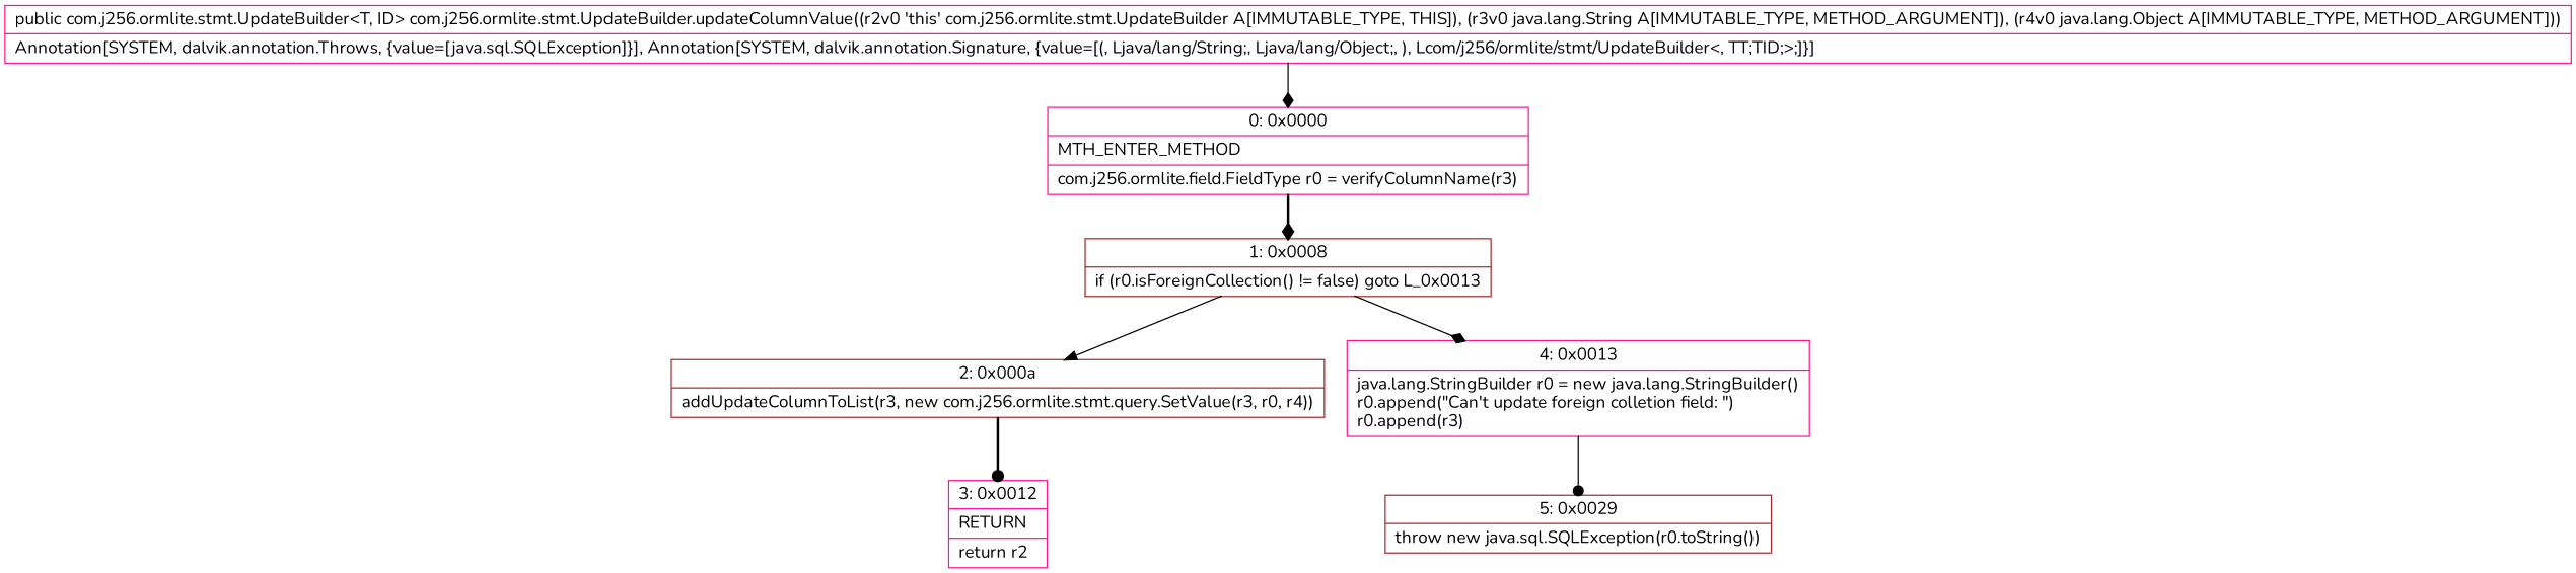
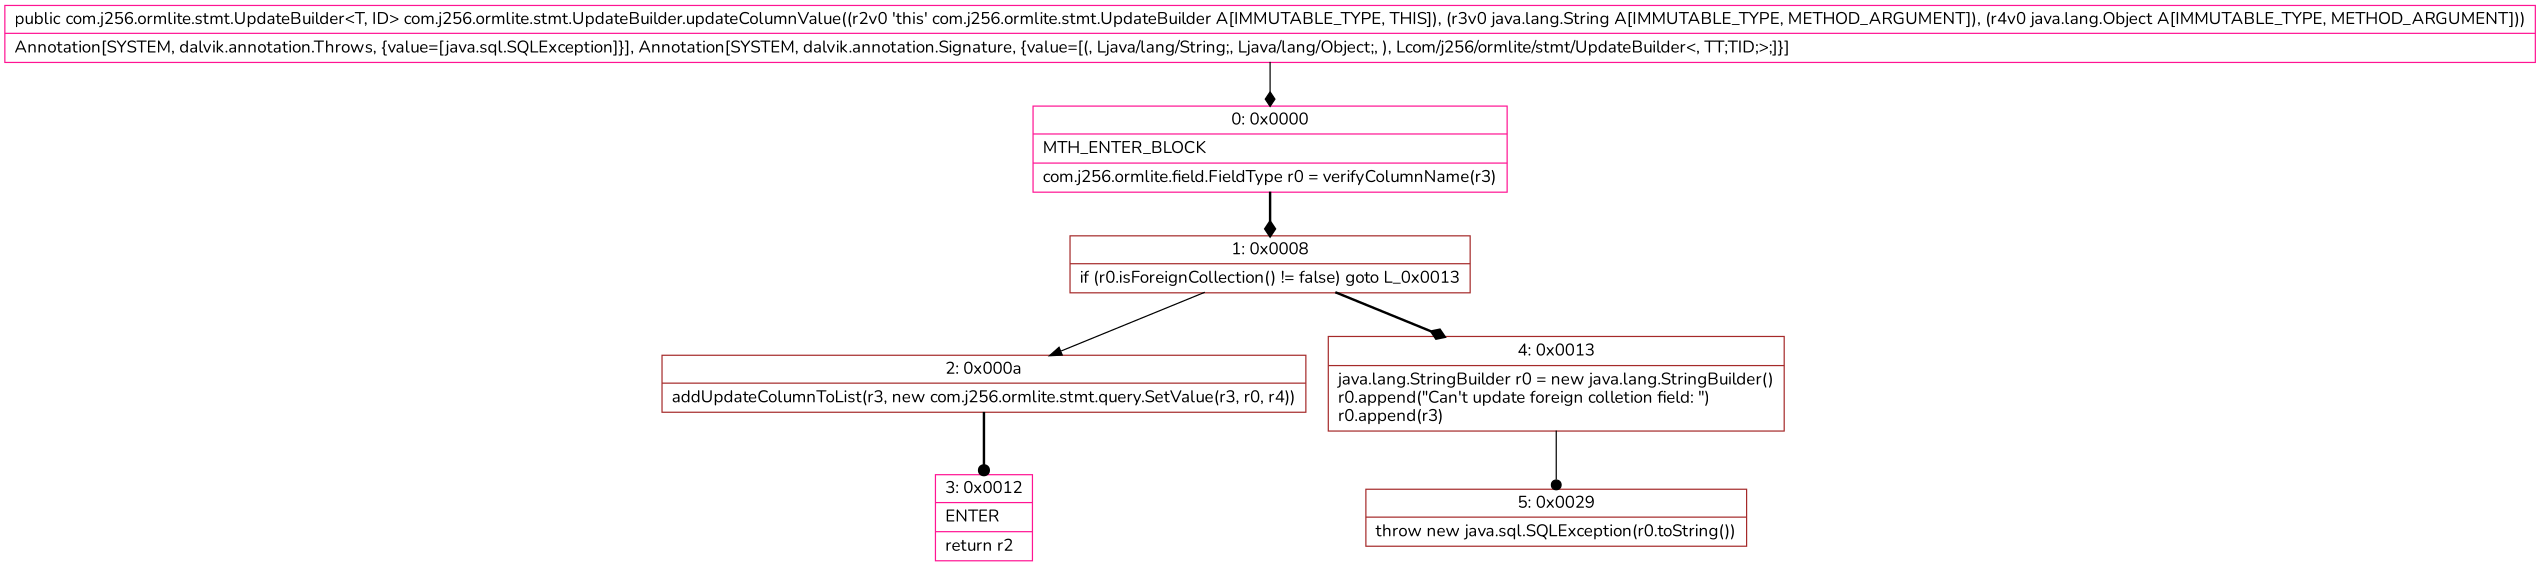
  digraph {
    fontname=Nunito
    node [color=deeppink fontname=Nunito shape=record]
    edge [arrowhead=diamond fontname=Nunito style=bold]
-   n1 [label="{0\:\ 0x0000|MTH_ENTER_METHOD\l|com.j256.ormlite.field.FieldType r0 = verifyColumnName(r3)\l}"]
+   n1 [label="{0\:\ 0x0000|MTH_ENTER_BLOCK\l|com.j256.ormlite.field.FieldType r0 = verifyColumnName(r3)\l}"]
    n2 [color=brown label="{1\:\ 0x0008|if (r0.isForeignCollection() != false) goto L_0x0013\l}"]
    n3 [color=brown label="{2\:\ 0x000a|addUpdateColumnToList(r3, new com.j256.ormlite.stmt.query.SetValue(r3, r0, r4))\l}"]
-   n4 [label="{4\:\ 0x0013|java.lang.StringBuilder r0 = new java.lang.StringBuilder()\lr0.append(\"Can't update foreign colletion field: \")\lr0.append(r3)\l}"]
-   n5 [label="{3\:\ 0x0012|RETURN\l|return r2\l}"]
+   n4 [color=brown label="{4\:\ 0x0013|java.lang.StringBuilder r0 = new java.lang.StringBuilder()\lr0.append(\"Can't update foreign colletion field: \")\lr0.append(r3)\l}"]
+   n5 [label="{3\:\ 0x0012|ENTER\l|return r2\l}"]
    n6 [color=brown label="{5\:\ 0x0029|throw new java.sql.SQLException(r0.toString())\l}"]
    n7 [label="{public com.j256.ormlite.stmt.UpdateBuilder\<T, ID\> com.j256.ormlite.stmt.UpdateBuilder.updateColumnValue((r2v0 'this' com.j256.ormlite.stmt.UpdateBuilder A[IMMUTABLE_TYPE, THIS]), (r3v0 java.lang.String A[IMMUTABLE_TYPE, METHOD_ARGUMENT]), (r4v0 java.lang.Object A[IMMUTABLE_TYPE, METHOD_ARGUMENT]))  | Annotation[SYSTEM, dalvik.annotation.Throws, \{value=[java.sql.SQLException]\}], Annotation[SYSTEM, dalvik.annotation.Signature, \{value=[(, Ljava\/lang\/String;, Ljava\/lang\/Object;, ), Lcom\/j256\/ormlite\/stmt\/UpdateBuilder\<, TT;TID;\>;]\}]\l}"]
    n1 -> n2
    n2 -> n3 [arrowhead=normal style=solid]
-   n2 -> n4 [style=solid]
+   n2 -> n4
    n3 -> n5 [arrowhead=dot]
    n4 -> n6 [arrowhead=dot style=solid]
    n7 -> n1 [style=solid]
  }
